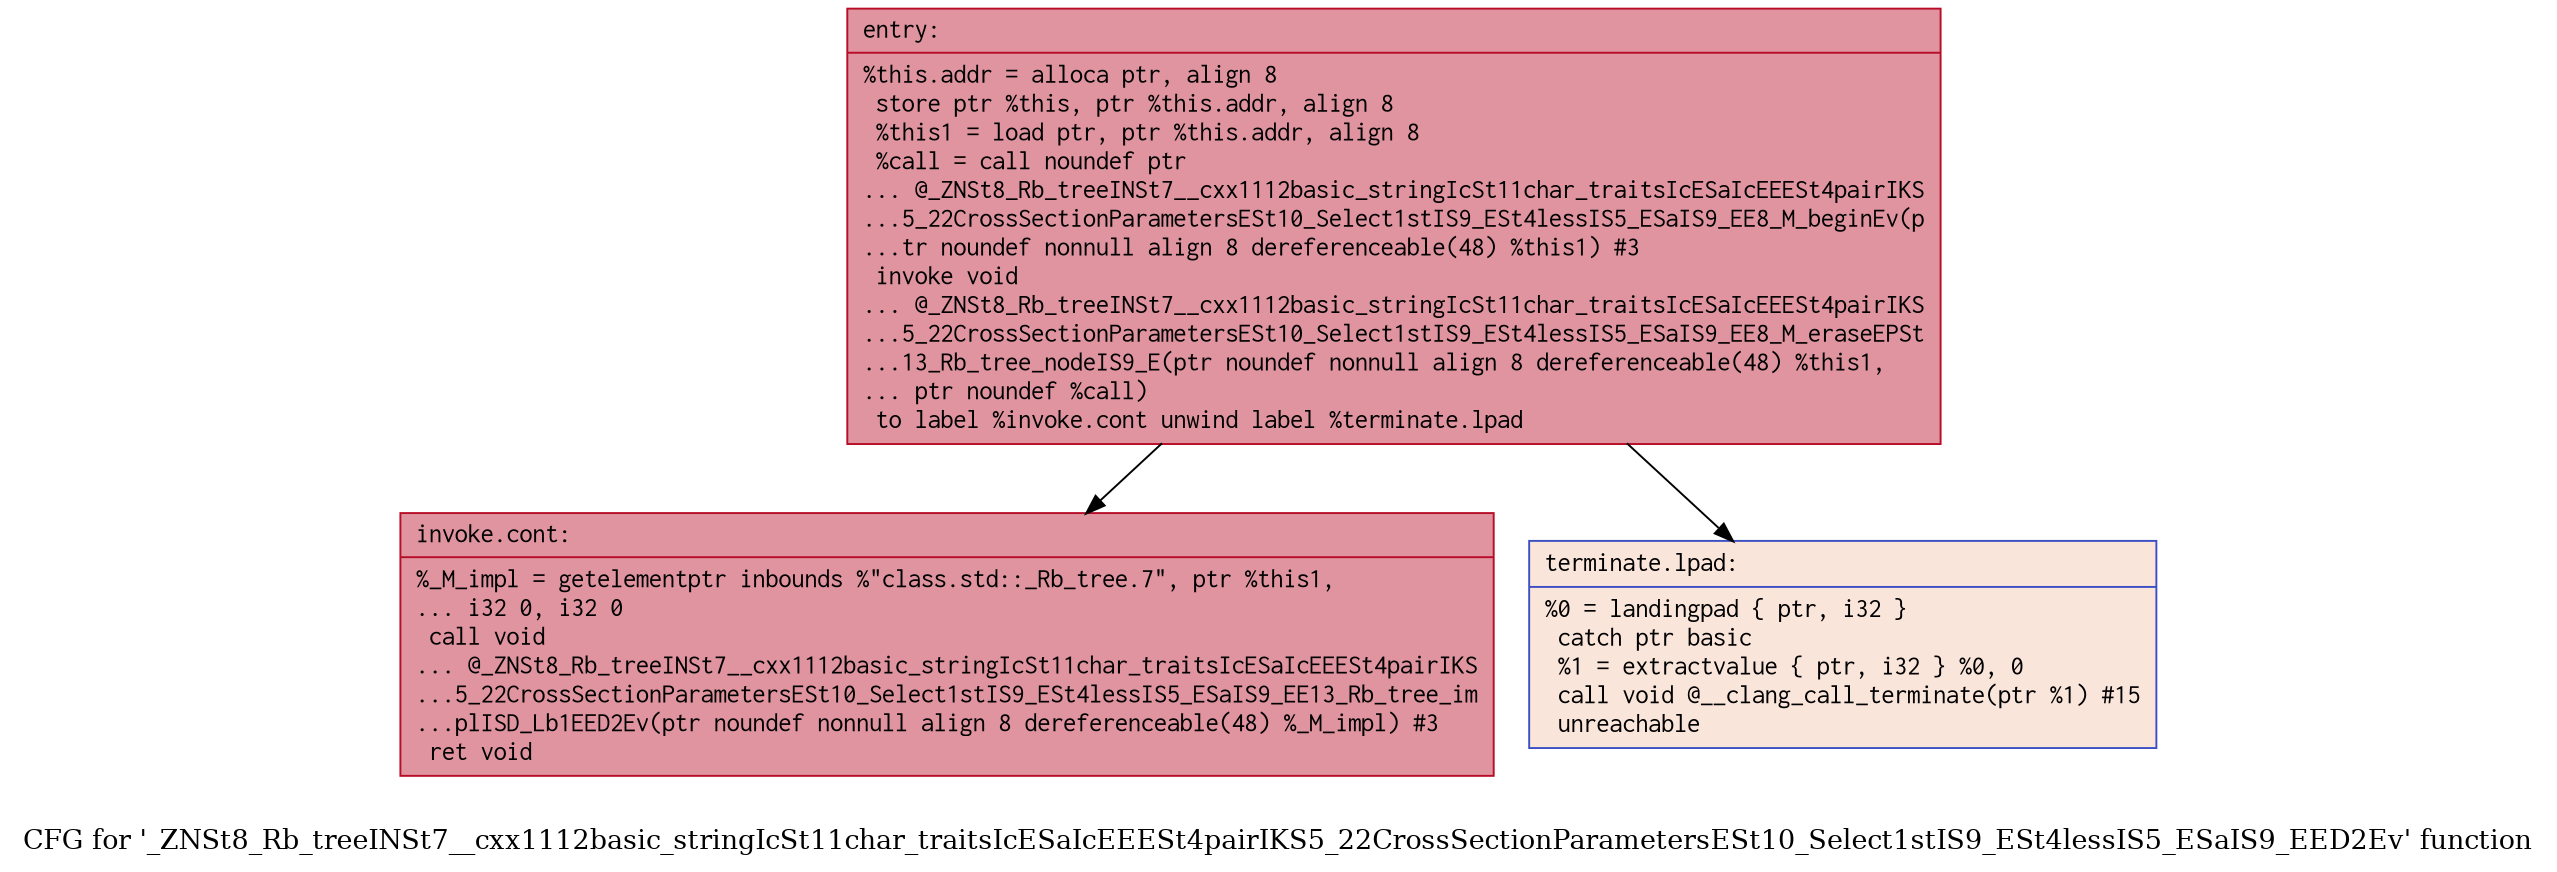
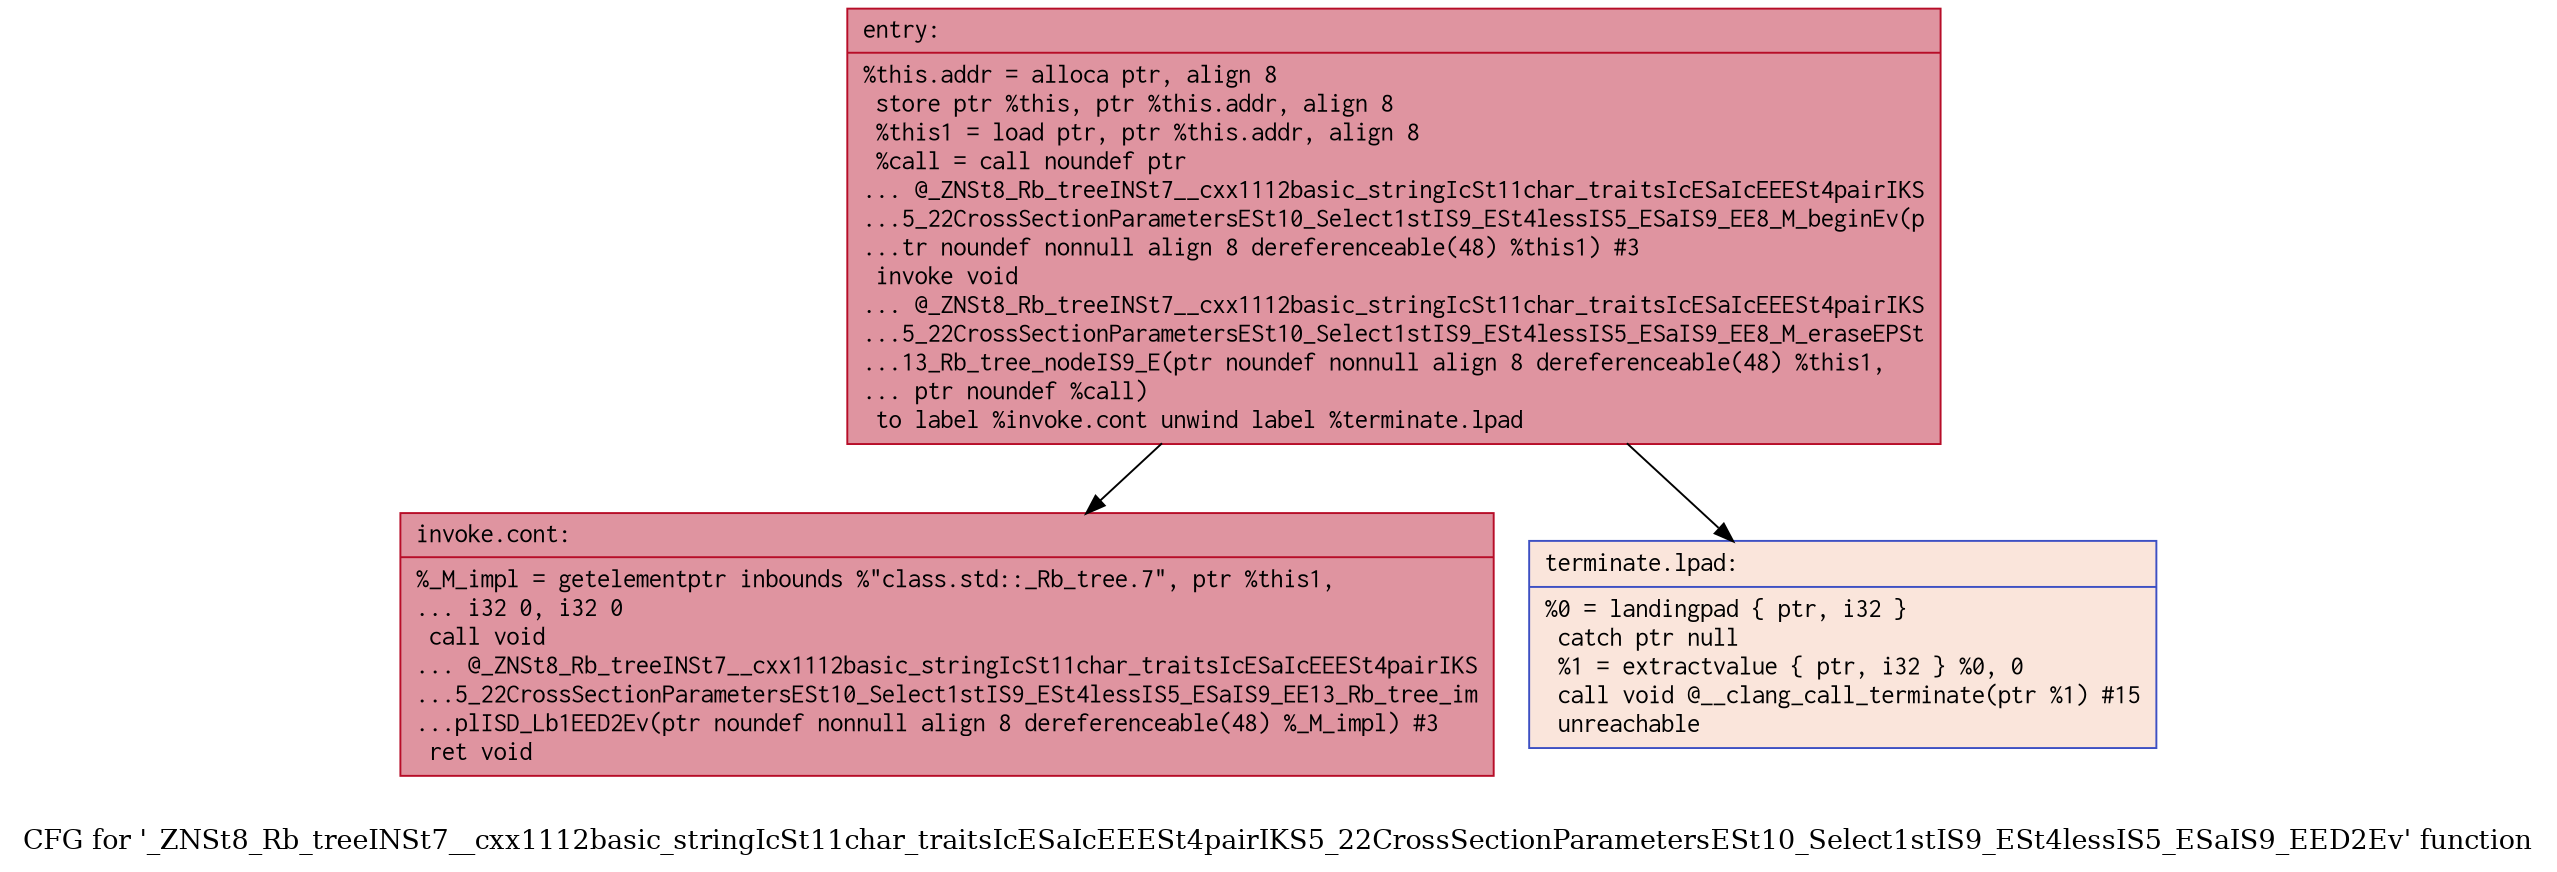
  digraph {
    label="CFG for '_ZNSt8_Rb_treeINSt7__cxx1112basic_stringIcSt11char_traitsIcESaIcEEESt4pairIKS5_22CrossSectionParametersESt10_Select1stIS9_ESt4lessIS5_ESaIS9_EED2Ev' function"
    node [color="#b70d28ff" fillcolor="#b70d2870" fontname=Courier shape=record style=filled]
    n1 [label="{entry:\l|  %this.addr = alloca ptr, align 8\l  store ptr %this, ptr %this.addr, align 8\l  %this1 = load ptr, ptr %this.addr, align 8\l  %call = call noundef ptr\l... @_ZNSt8_Rb_treeINSt7__cxx1112basic_stringIcSt11char_traitsIcESaIcEEESt4pairIKS\l...5_22CrossSectionParametersESt10_Select1stIS9_ESt4lessIS5_ESaIS9_EE8_M_beginEv(p\l...tr noundef nonnull align 8 dereferenceable(48) %this1) #3\l  invoke void\l... @_ZNSt8_Rb_treeINSt7__cxx1112basic_stringIcSt11char_traitsIcESaIcEEESt4pairIKS\l...5_22CrossSectionParametersESt10_Select1stIS9_ESt4lessIS5_ESaIS9_EE8_M_eraseEPSt\l...13_Rb_tree_nodeIS9_E(ptr noundef nonnull align 8 dereferenceable(48) %this1,\l... ptr noundef %call)\l          to label %invoke.cont unwind label %terminate.lpad\l}"]
    n2 [label="{invoke.cont:\l|  %_M_impl = getelementptr inbounds %\"class.std::_Rb_tree.7\", ptr %this1,\l... i32 0, i32 0\l  call void\l... @_ZNSt8_Rb_treeINSt7__cxx1112basic_stringIcSt11char_traitsIcESaIcEEESt4pairIKS\l...5_22CrossSectionParametersESt10_Select1stIS9_ESt4lessIS5_ESaIS9_EE13_Rb_tree_im\l...plISD_Lb1EED2Ev(ptr noundef nonnull align 8 dereferenceable(48) %_M_impl) #3\l  ret void\l}"]
-   n3 [color="#3d50c3ff" fillcolor="#f4c5ad70" label="{terminate.lpad:\l|  %0 = landingpad \{ ptr, i32 \}\l          catch ptr basic\l  %1 = extractvalue \{ ptr, i32 \} %0, 0\l  call void @__clang_call_terminate(ptr %1) #15\l  unreachable\l}"]
+   n3 [color="#3d50c3ff" fillcolor="#f4c5ad70" label="{terminate.lpad:\l|  %0 = landingpad \{ ptr, i32 \}\l          catch ptr null\l  %1 = extractvalue \{ ptr, i32 \} %0, 0\l  call void @__clang_call_terminate(ptr %1) #15\l  unreachable\l}"]
    n1 -> n2
    n1 -> n3
  }
